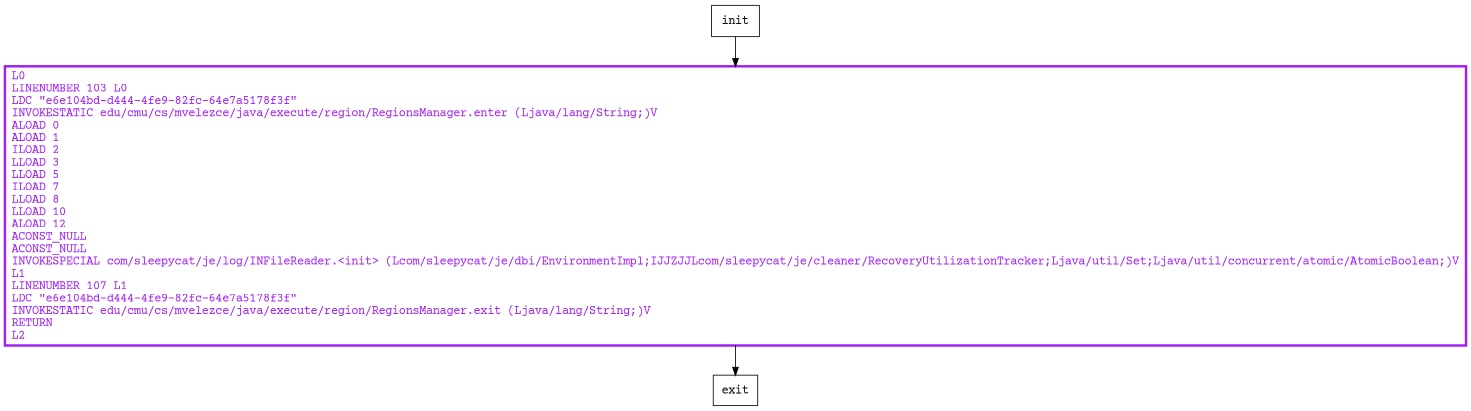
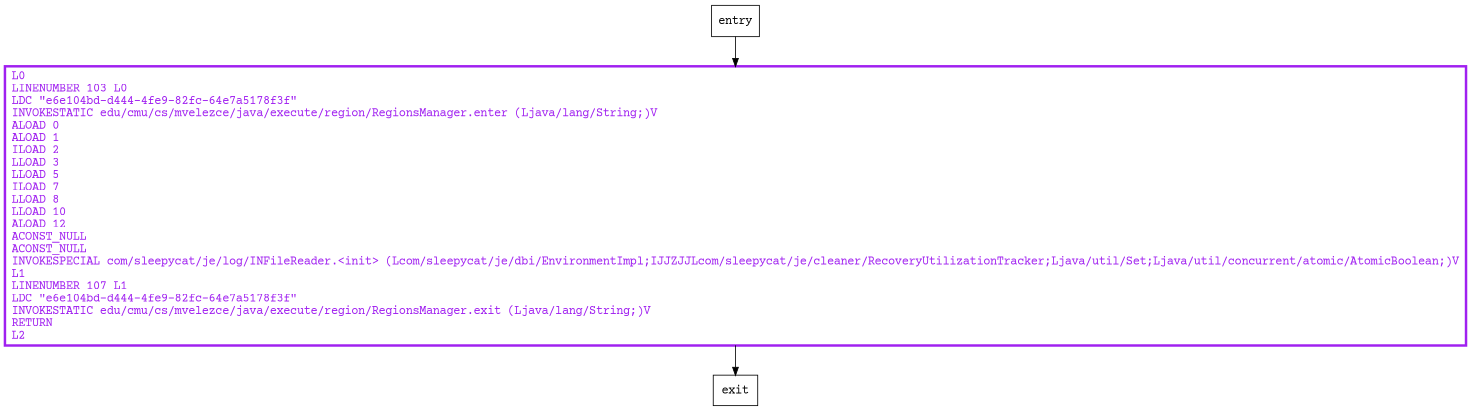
  digraph {
    fontname="Courier Prime"
    node [shape=record fontname="Courier Prime"]
    edge [fontname="Courier Prime"]
    n1 [color=purple fontcolor=purple label="L0\lLINENUMBER 103 L0\lLDC \"e6e104bd-d444-4fe9-82fc-64e7a5178f3f\"\lINVOKESTATIC edu/cmu/cs/mvelezce/java/execute/region/RegionsManager.enter (Ljava/lang/String;)V\lALOAD 0\lALOAD 1\lILOAD 2\lLLOAD 3\lLLOAD 5\lILOAD 7\lLLOAD 8\lLLOAD 10\lALOAD 12\lACONST_NULL\lACONST_NULL\lINVOKESPECIAL com/sleepycat/je/log/INFileReader.\<init\> (Lcom/sleepycat/je/dbi/EnvironmentImpl;IJJZJJLcom/sleepycat/je/cleaner/RecoveryUtilizationTracker;Ljava/util/Set;Ljava/util/concurrent/atomic/AtomicBoolean;)V\lL1\lLINENUMBER 107 L1\lLDC \"e6e104bd-d444-4fe9-82fc-64e7a5178f3f\"\lINVOKESTATIC edu/cmu/cs/mvelezce/java/execute/region/RegionsManager.exit (Ljava/lang/String;)V\lRETURN\lL2\l" penwidth=3]
    exit
-   entry [label=init]
+   entry
    n1 -> exit
    entry -> n1
  }
